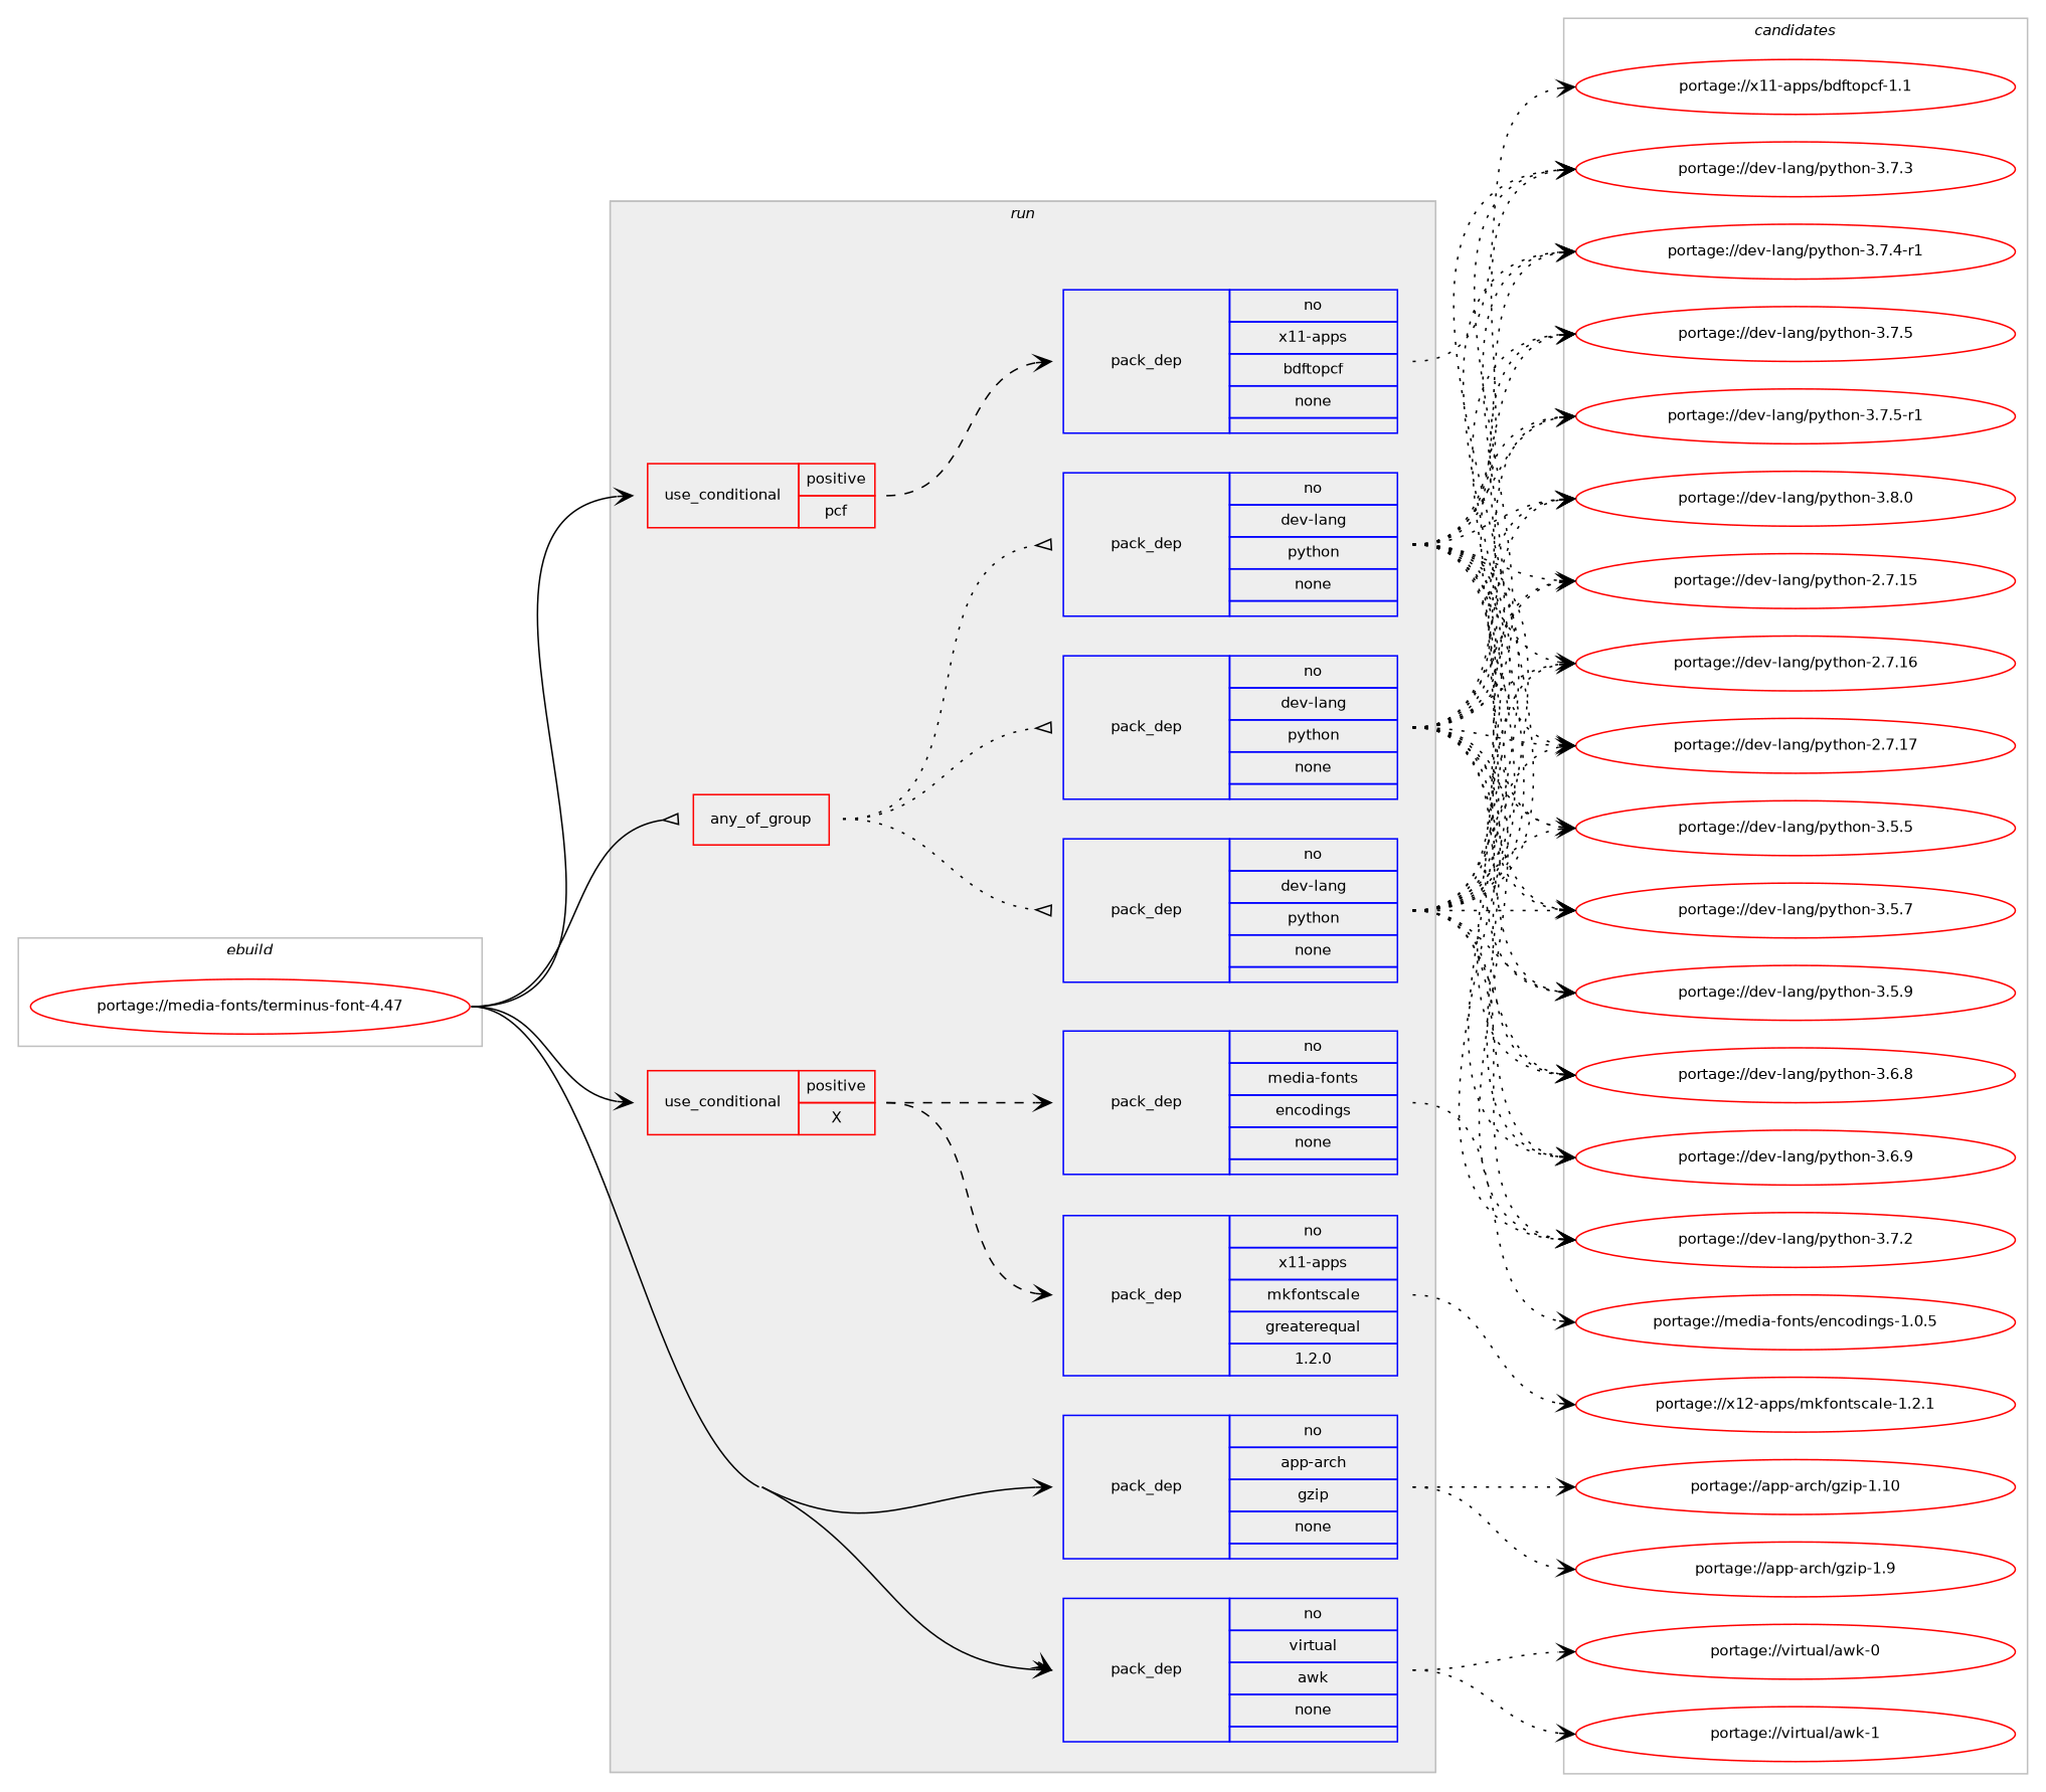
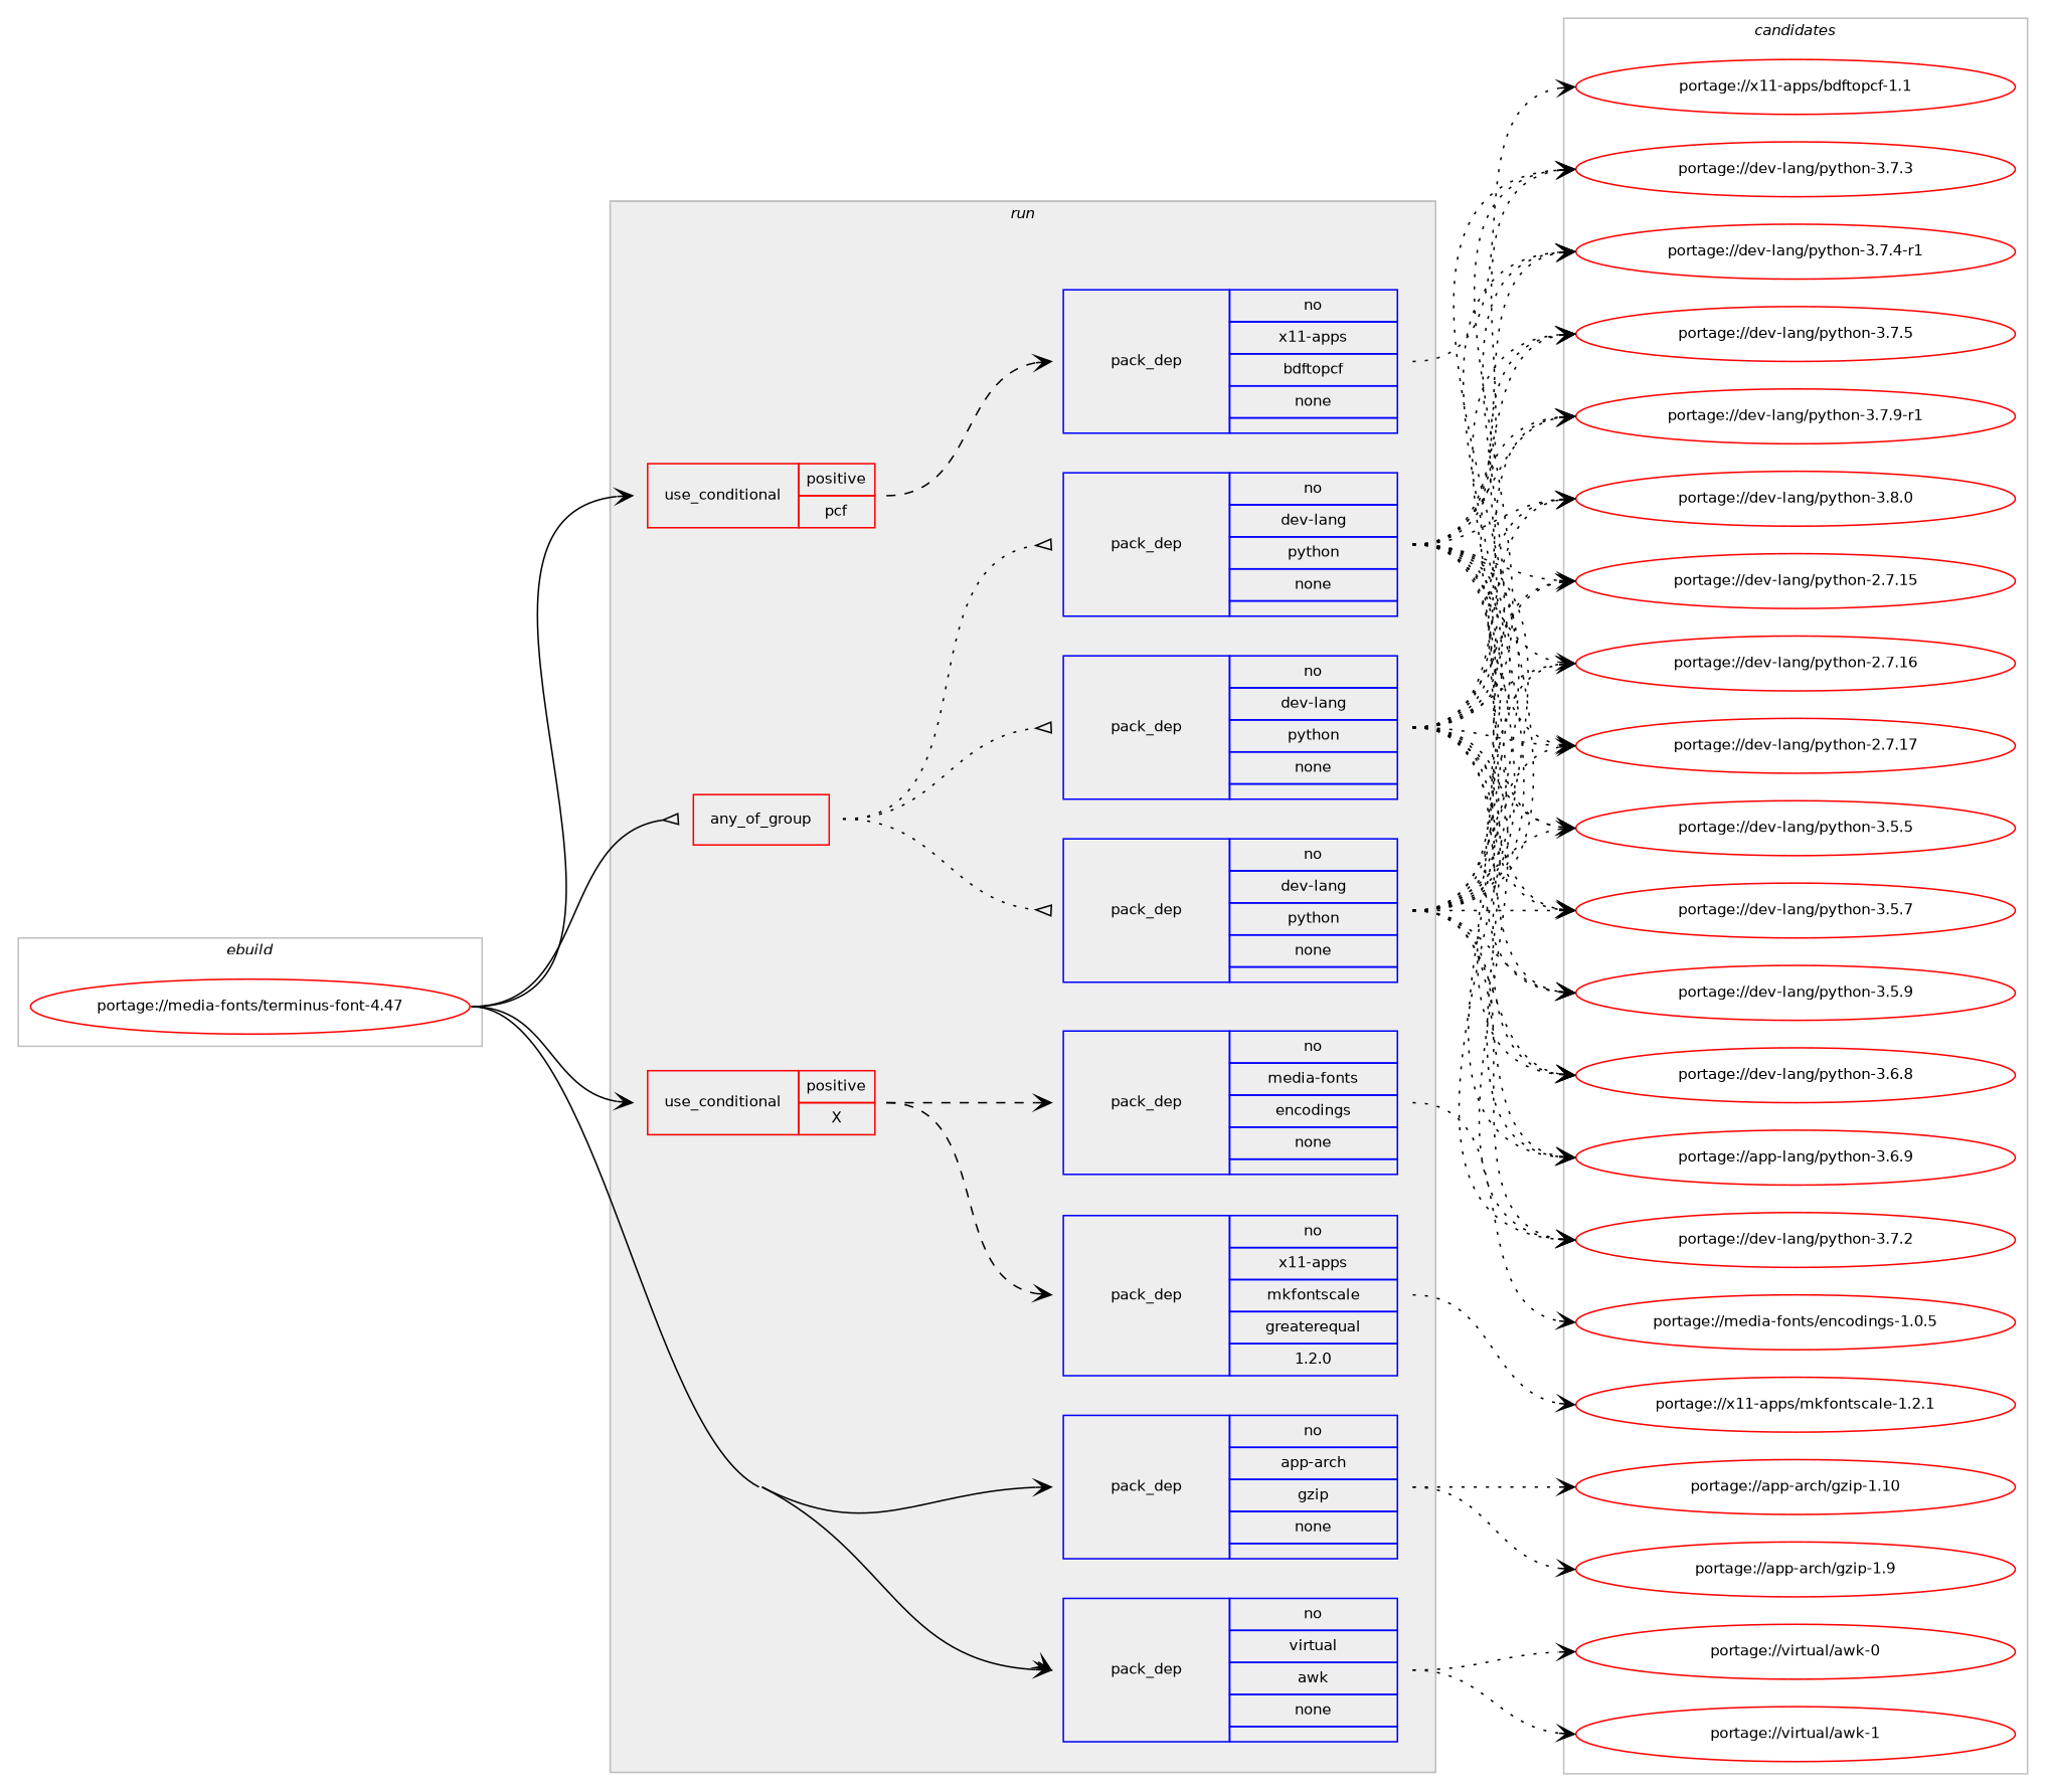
  digraph {
    compound=true
    concentrate=true
    fontname=Helvetica
    fontsize=10
    newrank=true
    rankdir=LR
    ranksep=1.5
    node [color=red fontname=Helvetica fontsize=10]
    edge [arrowhead=vee headport=w style=dotted tailport=e weight=100]
    n1 [label="portage://media-fonts/terminus-font-4.47" width=4]
    n2 [color=blue label=<<TABLE BORDER="0" CELLBORDER="1" CELLSPACING="0" CELLPADDING="4" WIDTH="220"><TR><TD ROWSPAN="6" CELLPADDING="30">pack_dep</TD></TR><TR><TD WIDTH="110">no</TD></TR><TR><TD>dev-lang</TD></TR><TR><TD>python</TD></TR><TR><TD>none</TD></TR><TR><TD></TD></TR></TABLE>> shape=none]
    n3 [color=blue label=<<TABLE BORDER="0" CELLBORDER="1" CELLSPACING="0" CELLPADDING="4" WIDTH="220"><TR><TD ROWSPAN="6" CELLPADDING="30">pack_dep</TD></TR><TR><TD WIDTH="110">no</TD></TR><TR><TD>dev-lang</TD></TR><TR><TD>python</TD></TR><TR><TD>none</TD></TR><TR><TD></TD></TR></TABLE>> shape=none]
    n4 [color=blue label=<<TABLE BORDER="0" CELLBORDER="1" CELLSPACING="0" CELLPADDING="4" WIDTH="220"><TR><TD ROWSPAN="6" CELLPADDING="30">pack_dep</TD></TR><TR><TD WIDTH="110">no</TD></TR><TR><TD>dev-lang</TD></TR><TR><TD>python</TD></TR><TR><TD>none</TD></TR><TR><TD></TD></TR></TABLE>> shape=none]
    n5 [label=<<TABLE BORDER="0" CELLBORDER="1" CELLSPACING="0" CELLPADDING="4"><TR><TD CELLPADDING="10">any_of_group</TD></TR></TABLE>> shape=none]
    n6 [color=blue label=<<TABLE BORDER="0" CELLBORDER="1" CELLSPACING="0" CELLPADDING="4" WIDTH="220"><TR><TD ROWSPAN="6" CELLPADDING="30">pack_dep</TD></TR><TR><TD WIDTH="110">no</TD></TR><TR><TD>x11-apps</TD></TR><TR><TD>mkfontscale</TD></TR><TR><TD>greaterequal</TD></TR><TR><TD>1.2.0</TD></TR></TABLE>> shape=none]
    n7 [color=blue label=<<TABLE BORDER="0" CELLBORDER="1" CELLSPACING="0" CELLPADDING="4" WIDTH="220"><TR><TD ROWSPAN="6" CELLPADDING="30">pack_dep</TD></TR><TR><TD WIDTH="110">no</TD></TR><TR><TD>media-fonts</TD></TR><TR><TD>encodings</TD></TR><TR><TD>none</TD></TR><TR><TD></TD></TR></TABLE>> shape=none]
    n8 [label=<<TABLE BORDER="0" CELLBORDER="1" CELLSPACING="0" CELLPADDING="4"><TR><TD ROWSPAN="3" CELLPADDING="10">use_conditional</TD></TR><TR><TD>positive</TD></TR><TR><TD>X</TD></TR></TABLE>> shape=none]
    n9 [color=blue label=<<TABLE BORDER="0" CELLBORDER="1" CELLSPACING="0" CELLPADDING="4" WIDTH="220"><TR><TD ROWSPAN="6" CELLPADDING="30">pack_dep</TD></TR><TR><TD WIDTH="110">no</TD></TR><TR><TD>x11-apps</TD></TR><TR><TD>bdftopcf</TD></TR><TR><TD>none</TD></TR><TR><TD></TD></TR></TABLE>> shape=none]
    n10 [label=<<TABLE BORDER="0" CELLBORDER="1" CELLSPACING="0" CELLPADDING="4"><TR><TD ROWSPAN="3" CELLPADDING="10">use_conditional</TD></TR><TR><TD>positive</TD></TR><TR><TD>pcf</TD></TR></TABLE>> shape=none]
    n11 [color=blue label=<<TABLE BORDER="0" CELLBORDER="1" CELLSPACING="0" CELLPADDING="4" WIDTH="220"><TR><TD ROWSPAN="6" CELLPADDING="30">pack_dep</TD></TR><TR><TD WIDTH="110">no</TD></TR><TR><TD>app-arch</TD></TR><TR><TD>gzip</TD></TR><TR><TD>none</TD></TR><TR><TD></TD></TR></TABLE>> shape=none]
    n12 [color=blue label=<<TABLE BORDER="0" CELLBORDER="1" CELLSPACING="0" CELLPADDING="4" WIDTH="220"><TR><TD ROWSPAN="6" CELLPADDING="30">pack_dep</TD></TR><TR><TD WIDTH="110">no</TD></TR><TR><TD>virtual</TD></TR><TR><TD>awk</TD></TR><TR><TD>none</TD></TR><TR><TD></TD></TR></TABLE>> shape=none]
    n13 [label="portage://dev-lang/python-2.7.15" width=4]
    n14 [label="portage://dev-lang/python-2.7.16" width=4]
    n15 [label="portage://dev-lang/python-2.7.17" width=4]
    n16 [label="portage://dev-lang/python-3.5.5" width=4]
    n17 [label="portage://dev-lang/python-3.5.7" width=4]
    n18 [label="portage://dev-lang/python-3.5.9" width=4]
    n19 [label="portage://dev-lang/python-3.6.8" width=4]
-   n20 [label="portage://dev-lang/python-3.6.9" width=4]
+   n20 [label="portage://app-lang/python-3.6.9" width=4]
    n21 [label="portage://dev-lang/python-3.7.2" width=4]
    n22 [label="portage://dev-lang/python-3.7.3" width=4]
    n23 [label="portage://dev-lang/python-3.7.4-r1" width=4]
    n24 [label="portage://dev-lang/python-3.7.5" width=4]
-   n25 [label="portage://dev-lang/python-3.7.5-r1" width=4]
+   n25 [label="portage://dev-lang/python-3.7.9-r1" width=4]
    n26 [label="portage://dev-lang/python-3.8.0" width=4]
-   n27 [label="portage://x12-apps/mkfontscale-1.2.1" width=4]
+   n27 [label="portage://x11-apps/mkfontscale-1.2.1" width=4]
    n28 [label="portage://media-fonts/encodings-1.0.5" width=4]
    n29 [label="portage://x11-apps/bdftopcf-1.1" width=4]
    n30 [label="portage://app-arch/gzip-1.10" width=4]
    n31 [label="portage://app-arch/gzip-1.9" width=4]
    n32 [label="portage://virtual/awk-0" width=4]
    n33 [label="portage://virtual/awk-1" width=4]
    subgraph cluster_1 {
      color=gray
      label=<<i>ebuild</i>>
      rank=same
      n1
    }
    subgraph cluster_2 {
      color=gray
      label=<<i>dependencies</i>>
      subgraph cluster_3 {
        color=gray
        fillcolor="#eeeeee"
        label=<<i>compile</i>>
        style=filled
        subgraph sub_4 {
          color=gray
          fillcolor="#eeeeee"
          label=<<i>compile</i>>
          style=filled
          n5
          subgraph sub_5 {
            color=gray
            fillcolor="#eeeeee"
            label=<<i>compile</i>>
            style=filled
            n2
          }
          subgraph sub_6 {
            color=gray
            fillcolor="#eeeeee"
            label=<<i>compile</i>>
            style=filled
            n3
          }
          subgraph sub_7 {
            color=gray
            fillcolor="#eeeeee"
            label=<<i>compile</i>>
            style=filled
            n4
          }
        }
        subgraph sub_8 {
          color=gray
          fillcolor="#eeeeee"
          label=<<i>compile</i>>
          style=filled
          n8
          subgraph sub_9 {
            color=gray
            fillcolor="#eeeeee"
            label=<<i>compile</i>>
            style=filled
            n6
          }
          subgraph sub_10 {
            color=gray
            fillcolor="#eeeeee"
            label=<<i>compile</i>>
            style=filled
            n7
          }
        }
        subgraph sub_11 {
          color=gray
          fillcolor="#eeeeee"
          label=<<i>compile</i>>
          style=filled
          n10
          subgraph sub_12 {
            color=gray
            fillcolor="#eeeeee"
            label=<<i>compile</i>>
            style=filled
            n9
          }
        }
        subgraph sub_13 {
          color=gray
          fillcolor="#eeeeee"
          label=<<i>compile</i>>
          style=filled
          n11
        }
        subgraph sub_14 {
          color=gray
          fillcolor="#eeeeee"
          label=<<i>compile</i>>
          style=filled
          n12
        }
      }
      subgraph cluster_15 {
        color=gray
        fillcolor="#eeeeee"
        label=<<i>compile and run</i>>
        style=filled
      }
      subgraph cluster_16 {
        color=gray
        fillcolor="#eeeeee"
        label=<<i>run</i>>
        style=filled
      }
    }
    subgraph cluster_17 {
      color=gray
      label=<<i>candidates</i>>
      rank=same
      subgraph sub_18 {
        color=black
        label=<<i>candidates</i>>
        nodesep=1
        rank=same
        n13
        n14
        n15
        n16
        n17
        n18
        n19
        n20
        n21
        n22
        n23
        n24
        n25
        n26
      }
      subgraph sub_19 {
        color=black
        label=<<i>candidates</i>>
        nodesep=1
        rank=same
        n13
        n14
        n15
        n16
        n17
        n18
        n19
        n20
        n21
        n22
        n23
        n24
        n25
        n26
      }
      subgraph sub_20 {
        color=black
        label=<<i>candidates</i>>
        nodesep=1
        rank=same
        n13
        n14
        n15
        n16
        n17
        n18
        n19
        n20
        n21
        n22
        n23
        n24
        n25
        n26
      }
      subgraph sub_21 {
        color=black
        label=<<i>candidates</i>>
        nodesep=1
        rank=same
        n27
      }
      subgraph sub_22 {
        color=black
        label=<<i>candidates</i>>
        nodesep=1
        rank=same
        n28
      }
      subgraph sub_23 {
        color=black
        label=<<i>candidates</i>>
        nodesep=1
        rank=same
        n29
      }
      subgraph sub_24 {
        color=black
        label=<<i>candidates</i>>
        nodesep=1
        rank=same
        n30
        n31
      }
      subgraph sub_25 {
        color=black
        label=<<i>candidates</i>>
        nodesep=1
        rank=same
        n32
        n33
      }
    }
    n1 -> n5 [arrowhead=oinv style=solid weight=20]
    n1 -> n8 [style=solid weight=20]
    n1 -> n10 [style=solid weight=20]
    n1 -> n11 [style=solid weight=20]
    n1 -> n12 [style=solid weight=20]
    n2 -> n13
    n2 -> n14
    n2 -> n15
    n2 -> n16
    n2 -> n17
    n2 -> n18
    n2 -> n19
    n2 -> n20
    n2 -> n21
    n2 -> n22
    n2 -> n23
    n2 -> n24
    n2 -> n25
    n2 -> n26
    n3 -> n13
    n3 -> n14
    n3 -> n15
    n3 -> n16
    n3 -> n17
    n3 -> n18
    n3 -> n19
    n3 -> n20
    n3 -> n21
    n3 -> n22
    n3 -> n23
    n3 -> n24
    n3 -> n25
    n3 -> n26
    n4 -> n13
    n4 -> n14
    n4 -> n15
    n4 -> n16
    n4 -> n17
    n4 -> n18
    n4 -> n19
    n4 -> n20
    n4 -> n21
    n4 -> n22
    n4 -> n23
    n4 -> n24
    n4 -> n25
    n4 -> n26
    n5 -> n2 [arrowhead=oinv weight=20]
    n5 -> n3 [arrowhead=oinv weight=20]
    n5 -> n4 [arrowhead=oinv weight=20]
    n6 -> n27
    n7 -> n28
    n8 -> n6 [style=dashed weight=20]
    n8 -> n7 [style=dashed weight=20]
    n9 -> n29
    n10 -> n9 [style=dashed weight=20]
    n11 -> n30
    n11 -> n31
    n12 -> n32
    n12 -> n33
  }
